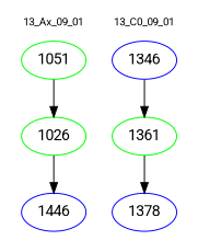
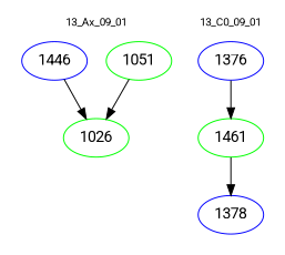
  digraph {
    fontname=Roboto
    node [color=green fontname=Roboto]
    edge [color=black fontname=Roboto]
    n1 [label=1051]
    n2 [label=1026]
    n3 [color=blue label=1446]
-   n4 [color=blue label=1346]
-   n5 [label=1361]
+   n4 [color=blue label=1376]
+   n5 [label=1461]
    n6 [color=blue label=1378]
    subgraph cluster_1 {
      color=white
      fontsize=10
      label="13_Ax_09_01"
      n1
      n2
      n3
    }
    subgraph cluster_2 {
      color=white
      fontsize=10
      label="13_C0_09_01"
      n4
      n5
      n6
    }
    n1 -> n2
-   n2 -> n3
+   n3 -> n2
    n4 -> n5
    n5 -> n6
  }
